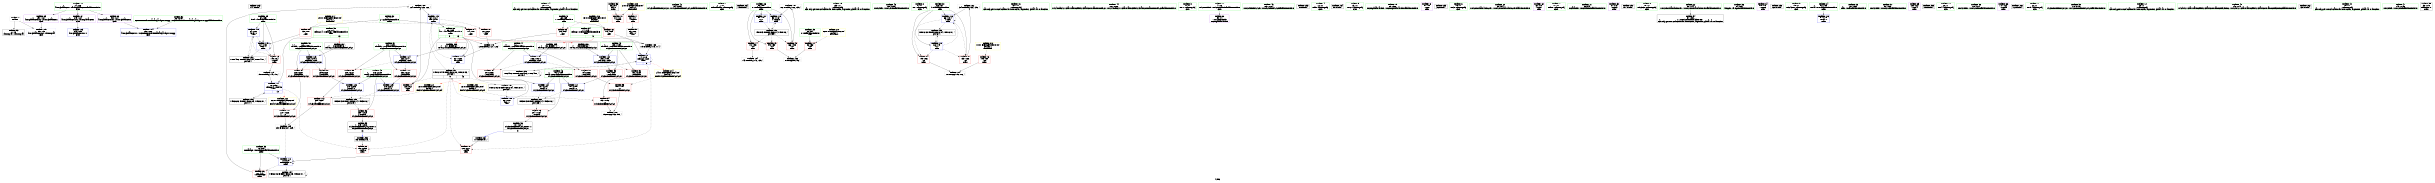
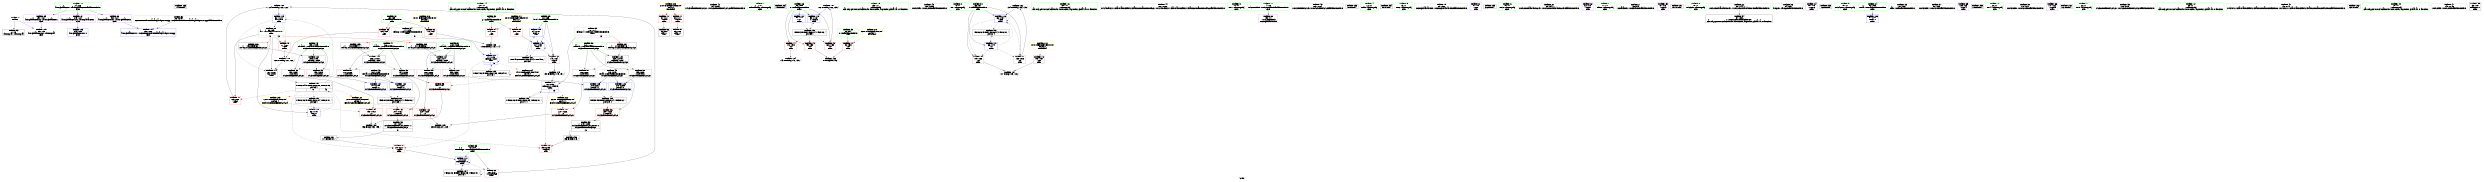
  digraph {
    label=SVFG
    node [color=green shape=record]
    edge [style=solid]
    n1 [color=grey label="{NodeID: 0\nNullPtr}"]
    n2 [color=black label="{NodeID: 53\n2\<--3\ndummyVal\<--dummyVal\n}"]
    n3 [color=blue label="{NodeID: 105\n251\<--3\nllvm.global_ctors_2\<--dummyVal\nGlob }" style=dotted]
    n4 [color=black label="{NodeID: 263\n144 = PHI()\n}"]
    n5 [color=grey label="{NodeID: 180\n124 = Binary(123, 122, )\n}"]
    n6 [color=blue label="{NodeID: 113\n62\<--124\nans\<--sub\nmain\n}"]
    n7 [color=red label="{NodeID: 78\n127\<--62\n\<--ans\nmain\n}"]
    n8 [color=blue label="{NodeID: 114\n62\<--128\nans\<--add\nmain\n}"]
    n9 [label="{NodeID: 28\n62\<--63\nans\<--ans_field_insensitive\nmain\n|{|<s5>9|<s6>13}}"]
    n10 [color=grey label="{NodeID: 178\n128 = Binary(127, 126, )\n}"]
    n11 [color=black label="{NodeID: 197\nMR_12V_4 = PHI(MR_12V_6, MR_12V_3, )\npts\{63 \}\n|{|<s5>9|<s6>43}}"]
    n12 [color=red label="{NodeID: 97\n226\<--220\n\<--__a.addr\n_ZSt3maxIxERKT_S2_S2_\n}"]
    n13 [color=red label="{NodeID: 101\n227\<--226\n\<--\n_ZSt3maxIxERKT_S2_S2_\n}"]
    n14 [color=grey label="{NodeID: 185\n230 = cmp(227, 229, )\n}"]
    n15 [label="{NodeID: 14\n101\<--1\n\<--dummyObj\nCan only get source location for instruction, argument, global var or function.}"]
    n16 [color=black label="{NodeID: 194\nMR_22V_2 = PHI(MR_22V_3, MR_22V_1, )\npts\{73 \}\n}"]
    n17 [color=blue label="{NodeID: 112\n72\<--120\nto_manage\<--\nmain\n}"]
    n18 [color=red label="{NodeID: 86\n122\<--72\n\<--to_manage\nmain\n}"]
    n19 [color=blue label="{NodeID: 111\n74\<--115\nref.tmp\<--mul\nmain\n|{|<s3>9}}"]
    n20 [color=red label="{NodeID: 87\n120\<--117\n\<--call9\nmain\n}"]
    n21 [color=black label="{NodeID: 195\nMR_24V_2 = PHI(MR_24V_3, MR_24V_1, )\npts\{75 \}\n}"]
    n22 [color=yellow label="{NodeID: 204\n24V_1 = ENCHI(MR_24V_0)\npts\{75 \}\nFun[_ZSt3minIxERKT_S2_S2_]}" style=double]
    n23 [color=red label="{NodeID: 95\n195\<--194\n\<--\n_ZSt3minIxERKT_S2_S2_\n}"]
    n24 [color=grey label="{NodeID: 188\n196 = cmp(193, 195, )\n}"]
    n25 [color=red label="{NodeID: 77\n123\<--62\n\<--ans\nmain\n}"]
    n26 [color=blue label="{NodeID: 108\n62\<--101\nans\<--\nmain\n}"]
    n27 [color=black label="{NodeID: 266\n183 = PHI(62, )\n1st arg _ZSt3minIxERKT_S2_S2_ }"]
    n28 [color=black label="{NodeID: 268\n217 = PHI(62, )\n1st arg _ZSt3maxIxERKT_S2_S2_ }"]
    n29 [color=blue label="{NodeID: 120\n188\<--183\n__b.addr\<--__b\n_ZSt3minIxERKT_S2_S2_\n}"]
    n30 [color=blue label="{NodeID: 124\n222\<--217\n__b.addr\<--__b\n_ZSt3maxIxERKT_S2_S2_\n}"]
    n31 [color=red label="{NodeID: 88\n156\<--153\n\<--call16\nmain\n}"]
    n32 [color=black label="{NodeID: 191\nMR_12V_2 = PHI(MR_12V_4, MR_12V_1, )\npts\{63 \}\n}"]
    n33 [color=yellow label="{NodeID: 203\n12V_1 = ENCHI(MR_12V_0)\npts\{63 \}\nFun[_ZSt3minIxERKT_S2_S2_]}" style=double]
    n34 [color=yellow label="{NodeID: 221\n12V_1 = ENCHI(MR_12V_0)\npts\{63 \}\nFun[_ZSt3maxIxERKT_S2_S2_]}" style=double]
    n35 [color=red label="{NodeID: 92\n192\<--188\n\<--__b.addr\n_ZSt3minIxERKT_S2_S2_\n}"]
    n36 [color=red label="{NodeID: 93\n198\<--188\n\<--__b.addr\n_ZSt3minIxERKT_S2_S2_\n}"]
    n37 [color=red label="{NodeID: 99\n228\<--222\n\<--__b.addr\n_ZSt3maxIxERKT_S2_S2_\n}"]
    n38 [color=red label="{NodeID: 100\n232\<--222\n\<--__b.addr\n_ZSt3maxIxERKT_S2_S2_\n}"]
    n39 [color=yellow label="{NodeID: 208\n2V_1 = ENCHI(MR_2V_0)\npts\{1 \}\nFun[main]}" style=double]
    n40 [color=red label="{NodeID: 70\n80\<--12\n\<--stdin\nmain\n}"]
    n41 [color=red label="{NodeID: 71\n86\<--17\n\<--stdout\nmain\n}"]
    n42 [color=black label="{NodeID: 56\n83\<--80\ncall\<--\nmain\n}"]
    n43 [color=black label="{NodeID: 57\n89\<--86\ncall1\<--\nmain\n}"]
    n44 [color=blue label="{NodeID: 125\n218\<--232\nretval\<--\n_ZSt3maxIxERKT_S2_S2_\n}"]
    n45 [color=black label="{NodeID: 189\nMR_38V_3 = PHI(MR_38V_4, MR_38V_2, )\npts\{219 \}\n}"]
    n46 [color=red label="{NodeID: 96\n238\<--218\n\<--retval\n_ZSt3maxIxERKT_S2_S2_\n}"]
    n47 [color=black label="{NodeID: 59\n215\<--238\n_ZSt3maxIxERKT_S2_S2__ret\<--\n_ZSt3maxIxERKT_S2_S2_\n|{<s0>13}}"]
    n48 [label="{NodeID: 42\n154\<--155\n_ZSt3maxIxERKT_S2_S2_\<--_ZSt3maxIxERKT_S2_S2__field_insensitive\n}"]
    n49 [color=yellow label="{NodeID: 222\n26V_1 = ENCHI(MR_26V_0)\npts\{77 \}\nFun[_ZSt3maxIxERKT_S2_S2_]}" style=double]
    n50 [color=red label="{NodeID: 84\n114\<--70\n\<--y\nmain\n}"]
    n51 [color=grey label="{NodeID: 183\n115 = Binary(113, 114, )\n}"]
    n52 [label="{NodeID: 1\n7\<--1\n__dso_handle\<--dummyObj\nGlob }"]
    n53 [color=black label="{NodeID: 264\n148 = PHI()\n}"]
    n54 [color=grey label="{NodeID: 181\n167 = Binary(166, 135, )\n}"]
    n55 [color=blue label="{NodeID: 118\n58\<--167\nu\<--inc20\nmain\n}"]
    n56 [color=black label="{NodeID: 190\nMR_8V_3 = PHI(MR_8V_4, MR_8V_2, )\npts\{59 \}\n}"]
    n57 [color=red label="{NodeID: 73\n95\<--58\n\<--u\nmain\n}"]
    n58 [color=red label="{NodeID: 74\n142\<--58\n\<--u\nmain\n}"]
    n59 [color=red label="{NodeID: 75\n166\<--58\n\<--u\nmain\n}"]
    n60 [color=red label="{NodeID: 98\n235\<--220\n\<--__a.addr\n_ZSt3maxIxERKT_S2_S2_\n}"]
    n61 [color=blue label="{NodeID: 126\n218\<--235\nretval\<--\n_ZSt3maxIxERKT_S2_S2_\n}"]
    n62 [label="{NodeID: 15\n135\<--1\n\<--dummyObj\nCan only get source location for instruction, argument, global var or function.}"]
    n63 [label="{NodeID: 29\n64\<--65\nlevel\<--level_field_insensitive\nmain\n}"]
    n64 [color=red label="{NodeID: 79\n149\<--64\n\<--level\nmain\n}"]
    n65 [color=blue label="{NodeID: 109\n64\<--101\nlevel\<--\nmain\n}"]
    n66 [color=blue label="{NodeID: 115\n64\<--130\nlevel\<--\nmain\n}"]
    n67 [color=grey label="{NodeID: 179\n150 = Binary(149, 151, )\n}"]
    n68 [color=black label="{NodeID: 192\nMR_14V_2 = PHI(MR_14V_4, MR_14V_1, )\npts\{65 \}\n}"]
    n69 [color=blue label="{NodeID: 117\n76\<--150\nref.tmp14\<--add15\nmain\n|{|<s2>13}}"]
    n70 [label="{NodeID: 43\n158\<--159\n_ZNSolsEx\<--_ZNSolsEx_field_insensitive\n}"]
    n71 [color=red label="{NodeID: 85\n130\<--70\n\<--y\nmain\n}"]
    n72 [label="{NodeID: 2\n8\<--1\n.str\<--dummyObj\nGlob }"]
    n73 [color=black label="{NodeID: 265\n182 = PHI(74, )\n0th arg _ZSt3minIxERKT_S2_S2_ }"]
    n74 [color=blue label="{NodeID: 119\n186\<--182\n__a.addr\<--__a\n_ZSt3minIxERKT_S2_S2_\n}"]
    n75 [color=red label="{NodeID: 90\n194\<--186\n\<--__a.addr\n_ZSt3minIxERKT_S2_S2_\n}"]
    n76 [color=red label="{NodeID: 91\n201\<--186\n\<--__a.addr\n_ZSt3minIxERKT_S2_S2_\n}"]
    n77 [color=blue label="{NodeID: 122\n184\<--201\nretval\<--\n_ZSt3minIxERKT_S2_S2_\n}"]
    n78 [color=grey label="{NodeID: 182\n134 = Binary(133, 135, )\n}"]
    n79 [color=blue label="{NodeID: 116\n66\<--134\ni\<--inc\nmain\n}"]
    n80 [color=red label="{NodeID: 80\n105\<--66\n\<--i\nmain\n}"]
    n81 [color=red label="{NodeID: 81\n133\<--66\n\<--i\nmain\n}"]
    n82 [color=black label="{NodeID: 193\nMR_16V_2 = PHI(MR_16V_4, MR_16V_1, )\npts\{67 \}\n}"]
    n83 [color=grey label="{NodeID: 187\n107 = cmp(105, 106, )\n}"]
    n84 [color=blue label="{NodeID: 110\n66\<--79\ni\<--\nmain\n}"]
    n85 [color=red label="{NodeID: 102\n229\<--228\n\<--\n_ZSt3maxIxERKT_S2_S2_\n}"]
    n86 [label="{NodeID: 16\n151\<--1\n\<--dummyObj\nCan only get source location for instruction, argument, global var or function.}"]
    n87 [color=black label="{NodeID: 196\nMR_26V_2 = PHI(MR_26V_3, MR_26V_1, )\npts\{77 \}\n}"]
    n88 [label="{NodeID: 30\n66\<--67\ni\<--i_field_insensitive\nmain\n}"]
    n89 [color=yellow label="{NodeID: 210\n6V_1 = ENCHI(MR_6V_0)\npts\{57 \}\nFun[main]}" style=double]
    n90 [color=red label="{NodeID: 72\n96\<--56\n\<--T\nmain\n}"]
    n91 [color=grey label="{NodeID: 186\n97 = cmp(95, 96, )\n}"]
    n92 [label="{NodeID: 44\n161\<--162\n_ZSt4endlIcSt11char_traitsIcEERSt13basic_ostreamIT_T0_ES6_\<--_ZSt4endlIcSt11char_traitsIcEERSt13basic_ostreamIT_T0_ES6__field_insensitive\n}"]
    n93 [color=black label="{NodeID: 58\n181\<--204\n_ZSt3minIxERKT_S2_S2__ret\<--\n_ZSt3minIxERKT_S2_S2_\n|{<s0>9}}"]
    n94 [color=black label="{NodeID: 261\n117 = PHI(181, )\n}"]
    n95 [label="{NodeID: 3\n10\<--1\n.str.1\<--dummyObj\nGlob }"]
    n96 [color=red label="{NodeID: 94\n193\<--192\n\<--\n_ZSt3minIxERKT_S2_S2_\n}"]
    n97 [color=blue label="{NodeID: 121\n184\<--198\nretval\<--\n_ZSt3minIxERKT_S2_S2_\n}"]
    n98 [label="{NodeID: 17\n4\<--6\n_ZStL8__ioinit\<--_ZStL8__ioinit_field_insensitive\nGlob }"]
    n99 [color=purple label="{NodeID: 60\n35\<--4\n\<--_ZStL8__ioinit\n__cxx_global_var_init\n}"]
    n100 [label="{NodeID: 31\n68\<--69\nx\<--x_field_insensitive\nmain\n}"]
    n101 [color=red label="{NodeID: 82\n113\<--68\n\<--x\nmain\n}"]
    n102 [color=red label="{NodeID: 83\n126\<--68\n\<--x\nmain\n}"]
    n103 [label="{NodeID: 45\n163\<--164\n_ZNSolsEPFRSoS_E\<--_ZNSolsEPFRSoS_E_field_insensitive\n}"]
    n104 [color=black label="{NodeID: 256\n153 = PHI(215, )\n}"]
    n105 [color=black label="{NodeID: 253\n90 = PHI()\n}"]
    n106 [label="{NodeID: 4\n12\<--1\nstdin\<--dummyObj\nGlob }"]
    n107 [color=black label="{NodeID: 267\n216 = PHI(76, )\n0th arg _ZSt3maxIxERKT_S2_S2_ }"]
    n108 [color=blue label="{NodeID: 123\n220\<--216\n__a.addr\<--__a\n_ZSt3maxIxERKT_S2_S2_\n}"]
    n109 [color=grey label="{NodeID: 184\n143 = Binary(142, 135, )\n}"]
    n110 [label="{NodeID: 18\n24\<--28\nllvm.global_ctors\<--llvm.global_ctors_field_insensitive\nGlob }"]
    n111 [color=purple label="{NodeID: 67\n249\<--24\nllvm.global_ctors_0\<--llvm.global_ctors\nGlob }"]
    n112 [color=purple label="{NodeID: 68\n250\<--24\nllvm.global_ctors_1\<--llvm.global_ctors\nGlob }"]
    n113 [color=purple label="{NodeID: 69\n251\<--24\nllvm.global_ctors_2\<--llvm.global_ctors\nGlob }"]
    n114 [color=blue label="{NodeID: 103\n249\<--25\nllvm.global_ctors_0\<--\nGlob }"]
    n115 [color=blue label="{NodeID: 104\n250\<--26\nllvm.global_ctors_1\<--_GLOBAL__sub_I_Anastasiya.Zhyr_1_0.cpp\nGlob }"]
    n116 [label="{NodeID: 32\n70\<--71\ny\<--y_field_insensitive\nmain\n}"]
    n117 [color=yellow label="{NodeID: 212\n10V_1 = ENCHI(MR_10V_0)\npts\{61 \}\nFun[main]}" style=double]
    n118 [color=red label="{NodeID: 76\n106\<--60\n\<--n\nmain\n}"]
    n119 [label="{NodeID: 46\n184\<--185\nretval\<--retval_field_insensitive\n_ZSt3minIxERKT_S2_S2_\n}"]
    n120 [color=red label="{NodeID: 89\n204\<--184\n\<--retval\n_ZSt3minIxERKT_S2_S2_\n}"]
    n121 [color=black label="{NodeID: 202\nMR_30V_3 = PHI(MR_30V_4, MR_30V_2, )\npts\{185 \}\n}"]
    n122 [color=black label="{NodeID: 254\n99 = PHI()\n}"]
    n123 [label="{NodeID: 5\n13\<--1\n.str.2\<--dummyObj\nGlob }"]
    n124 [label="{NodeID: 19\n29\<--30\n__cxx_global_var_init\<--__cxx_global_var_init_field_insensitive\n}"]
    n125 [label="{NodeID: 33\n72\<--73\nto_manage\<--to_manage_field_insensitive\nmain\n}"]
    n126 [label="{NodeID: 47\n186\<--187\n__a.addr\<--__a.addr_field_insensitive\n_ZSt3minIxERKT_S2_S2_\n}"]
    n127 [color=purple label="{NodeID: 61\n81\<--8\n\<--.str\nmain\n}"]
    n128 [color=black label="{NodeID: 255\n36 = PHI()\n}"]
    n129 [label="{NodeID: 6\n15\<--1\n.str.3\<--dummyObj\nGlob }"]
    n130 [label="{NodeID: 20\n33\<--34\n_ZNSt8ios_base4InitC1Ev\<--_ZNSt8ios_base4InitC1Ev_field_insensitive\n}"]
    n131 [label="{NodeID: 34\n74\<--75\nref.tmp\<--ref.tmp_field_insensitive\nmain\n|{|<s1>9}}"]
    n132 [label="{NodeID: 48\n188\<--189\n__b.addr\<--__b.addr_field_insensitive\n_ZSt3minIxERKT_S2_S2_\n}"]
    n133 [color=purple label="{NodeID: 62\n82\<--10\n\<--.str.1\nmain\n}"]
    n134 [label="{NodeID: 7\n17\<--1\nstdout\<--dummyObj\nGlob }"]
    n135 [label="{NodeID: 21\n39\<--40\n__cxa_atexit\<--__cxa_atexit_field_insensitive\n}"]
    n136 [label="{NodeID: 35\n76\<--77\nref.tmp14\<--ref.tmp14_field_insensitive\nmain\n|{|<s1>13}}"]
    n137 [label="{NodeID: 49\n218\<--219\nretval\<--retval_field_insensitive\n_ZSt3maxIxERKT_S2_S2_\n}"]
    n138 [color=purple label="{NodeID: 63\n87\<--13\n\<--.str.2\nmain\n}"]
    n139 [color=black label="{NodeID: 257\n157 = PHI()\n}"]
    n140 [label="{NodeID: 8\n18\<--1\n_ZSt3cin\<--dummyObj\nGlob }"]
    n141 [label="{NodeID: 22\n38\<--44\n_ZNSt8ios_base4InitD1Ev\<--_ZNSt8ios_base4InitD1Ev_field_insensitive\n}"]
    n142 [color=black label="{NodeID: 54\n37\<--38\n\<--_ZNSt8ios_base4InitD1Ev\nCan only get source location for instruction, argument, global var or function.}"]
    n143 [label="{NodeID: 36\n84\<--85\nfreopen\<--freopen_field_insensitive\n}"]
    n144 [color=yellow label="{NodeID: 216\n18V_1 = ENCHI(MR_18V_0)\npts\{69 \}\nFun[main]}" style=double]
    n145 [label="{NodeID: 50\n220\<--221\n__a.addr\<--__a.addr_field_insensitive\n_ZSt3maxIxERKT_S2_S2_\n}"]
    n146 [color=purple label="{NodeID: 64\n88\<--15\n\<--.str.3\nmain\n}"]
    n147 [color=black label="{NodeID: 258\n160 = PHI()\n}"]
    n148 [label="{NodeID: 9\n19\<--1\n_ZSt4cout\<--dummyObj\nGlob }"]
    n149 [color=blue label="{NodeID: 106\n54\<--79\nretval\<--\nmain\n}"]
    n150 [label="{NodeID: 23\n51\<--52\nmain\<--main_field_insensitive\n}"]
    n151 [label="{NodeID: 37\n91\<--92\n_ZNSirsERi\<--_ZNSirsERi_field_insensitive\n}"]
    n152 [color=yellow label="{NodeID: 217\n20V_1 = ENCHI(MR_20V_0)\npts\{71 \}\nFun[main]}" style=double]
    n153 [label="{NodeID: 51\n222\<--223\n__b.addr\<--__b.addr_field_insensitive\n_ZSt3maxIxERKT_S2_S2_\n}"]
    n154 [color=purple label="{NodeID: 65\n138\<--20\n\<--.str.4\nmain\n}"]
    n155 [color=black label="{NodeID: 259\n109 = PHI()\n}"]
    n156 [label="{NodeID: 10\n20\<--1\n.str.4\<--dummyObj\nGlob }"]
    n157 [color=blue label="{NodeID: 107\n58\<--79\nu\<--\nmain\n}"]
    n158 [label="{NodeID: 24\n54\<--55\nretval\<--retval_field_insensitive\nmain\n}"]
    n159 [label="{NodeID: 38\n110\<--111\n_ZNSirsERx\<--_ZNSirsERx_field_insensitive\n}"]
    n160 [label="{NodeID: 52\n26\<--245\n_GLOBAL__sub_I_Anastasiya.Zhyr_1_0.cpp\<--_GLOBAL__sub_I_Anastasiya.Zhyr_1_0.cpp_field_insensitive\n}"]
    n161 [color=purple label="{NodeID: 66\n147\<--22\n\<--.str.5\nmain\n}"]
    n162 [color=black label="{NodeID: 260\n112 = PHI()\n}"]
    n163 [label="{NodeID: 11\n22\<--1\n.str.5\<--dummyObj\nGlob }"]
    n164 [label="{NodeID: 25\n56\<--57\nT\<--T_field_insensitive\nmain\n}"]
    n165 [label="{NodeID: 39\n118\<--119\n_ZSt3minIxERKT_S2_S2_\<--_ZSt3minIxERKT_S2_S2__field_insensitive\n}"]
    n166 [label="{NodeID: 12\n25\<--1\n\<--dummyObj\nCan only get source location for instruction, argument, global var or function.}"]
    n167 [label="{NodeID: 26\n58\<--59\nu\<--u_field_insensitive\nmain\n}"]
    n168 [label="{NodeID: 40\n140\<--141\n_ZStlsISt11char_traitsIcEERSt13basic_ostreamIcT_ES5_PKc\<--_ZStlsISt11char_traitsIcEERSt13basic_ostreamIcT_ES5_PKc_field_insensitive\n}"]
    n169 [color=black label="{NodeID: 262\n139 = PHI()\n}"]
    n170 [label="{NodeID: 13\n79\<--1\n\<--dummyObj\nCan only get source location for instruction, argument, global var or function.}"]
    n171 [label="{NodeID: 41\n145\<--146\n_ZNSolsEi\<--_ZNSolsEi_field_insensitive\n}"]
    n172 [color=black label="{NodeID: 55\n53\<--79\nmain_ret\<--\nmain\n}"]
    n1 -> n2
    n1 -> n3
    n5 -> n6
    n6 -> n7 [style=dashed]
    n6 -> n8 [style=dashed]
    n6 -> n9
    n7 -> n10
    n8 -> n11 [style=dashed]
-   n9 -> n10
+   n9 -> n7
    n9 -> n8
    n9 -> n25
    n9 -> n26
    n9 -> n27 [color=red tailport=s5]
    n9 -> n28 [color=red tailport=s6]
    n10 -> n8
    n11 -> n6 [style=dashed]
    n11 -> n20 [style=dashed]
    n11 -> n25 [style=dashed]
    n11 -> n31 [style=dashed]
    n11 -> n32 [style=dashed]
    n11 -> n33 [color=red style=dashed tailport=s5]
    n11 -> n34 [color=red style=dashed tailport=s6]
    n12 -> n13
    n13 -> n14
    n16 -> n16 [style=dashed]
-   n14 -> n17 [style=dashed]
+   n16 -> n17 [style=dashed]
    n17 -> n16 [style=dashed]
    n17 -> n17 [style=dashed]
    n17 -> n18 [style=dashed]
    n18 -> n5
    n19 -> n19 [style=dashed]
    n19 -> n20 [style=dashed]
    n19 -> n21 [style=dashed]
    n19 -> n22 [color=red style=dashed tailport=s3]
    n20 -> n17
    n21 -> n19 [style=dashed]
    n21 -> n21 [style=dashed]
    n22 -> n23 [style=dashed]
    n23 -> n24
    n25 -> n5
    n26 -> n11 [style=dashed]
    n27 -> n29
    n28 -> n30
    n29 -> n35 [style=dashed]
    n29 -> n36 [style=dashed]
    n30 -> n37 [style=dashed]
    n30 -> n38 [style=dashed]
    n32 -> n26 [style=dashed]
    n33 -> n96 [style=dashed]
    n34 -> n85 [style=dashed]
    n35 -> n96
    n36 -> n97
    n37 -> n85
    n38 -> n44
    n39 -> n40 [style=dashed]
    n39 -> n41 [style=dashed]
-   n42 -> n40
+   n40 -> n42
    n41 -> n43
    n44 -> n45 [style=dashed]
    n45 -> n46 [style=dashed]
    n46 -> n47
    n47 -> n104 [color=blue tailport=s0]
    n49 -> n13 [style=dashed]
    n50 -> n51
    n51 -> n19
    n54 -> n55
    n55 -> n56 [style=dashed]
    n56 -> n55 [style=dashed]
    n56 -> n57 [style=dashed]
    n56 -> n58 [style=dashed]
    n56 -> n59 [style=dashed]
    n57 -> n91
    n58 -> n109
    n59 -> n54
    n60 -> n61
    n61 -> n45 [style=dashed]
    n63 -> n64
    n63 -> n65
    n63 -> n66
    n64 -> n67
    n65 -> n64 [style=dashed]
    n65 -> n66 [style=dashed]
    n65 -> n68 [style=dashed]
    n66 -> n64 [style=dashed]
    n66 -> n66 [style=dashed]
    n66 -> n68 [style=dashed]
    n67 -> n69
    n68 -> n65 [style=dashed]
    n69 -> n31 [style=dashed]
    n69 -> n49 [color=red style=dashed tailport=s2]
    n69 -> n87 [style=dashed]
    n71 -> n66
    n73 -> n74
    n74 -> n75 [style=dashed]
    n74 -> n76 [style=dashed]
    n75 -> n23
    n76 -> n77
    n77 -> n121 [style=dashed]
    n78 -> n79
    n79 -> n79 [style=dashed]
    n79 -> n80 [style=dashed]
    n79 -> n81 [style=dashed]
    n79 -> n82 [style=dashed]
    n80 -> n83
    n81 -> n78
    n82 -> n84 [style=dashed]
    n84 -> n79 [style=dashed]
    n84 -> n80 [style=dashed]
    n84 -> n81 [style=dashed]
    n84 -> n82 [style=dashed]
    n85 -> n14
    n87 -> n69 [style=dashed]
    n88 -> n79
    n88 -> n80
    n88 -> n81
    n88 -> n84
    n89 -> n90 [style=dashed]
    n90 -> n91
    n93 -> n94 [color=blue tailport=s0]
    n94 -> n20
    n96 -> n24
    n97 -> n121 [style=dashed]
    n98 -> n99
    n100 -> n101
    n100 -> n102
    n101 -> n51
    n102 -> n10
    n104 -> n31
    n107 -> n108
    n108 -> n12 [style=dashed]
    n108 -> n60 [style=dashed]
    n110 -> n111
    n110 -> n112
    n110 -> n113
    n111 -> n114
    n112 -> n115
    n113 -> n3
    n116 -> n50
    n116 -> n71
    n117 -> n118 [style=dashed]
    n118 -> n83
    n119 -> n77
    n119 -> n97
    n119 -> n120
    n120 -> n93
    n121 -> n120 [style=dashed]
    n125 -> n17
    n125 -> n18
    n126 -> n74
    n126 -> n75
    n126 -> n76
    n131 -> n19
    n131 -> n73 [color=red tailport=s1]
    n132 -> n29
    n132 -> n35
    n132 -> n36
    n136 -> n69
    n136 -> n107 [color=red tailport=s1]
    n137 -> n44
    n137 -> n46
    n137 -> n61
    n141 -> n142
    n144 -> n101 [style=dashed]
    n144 -> n102 [style=dashed]
    n145 -> n12
    n145 -> n60
    n145 -> n108
    n152 -> n50 [style=dashed]
    n152 -> n71 [style=dashed]
    n153 -> n30
    n153 -> n37
    n153 -> n38
    n157 -> n56 [style=dashed]
    n158 -> n149
    n160 -> n115
    n164 -> n90
    n167 -> n55
    n167 -> n57
    n167 -> n58
    n167 -> n59
    n167 -> n157
  }
